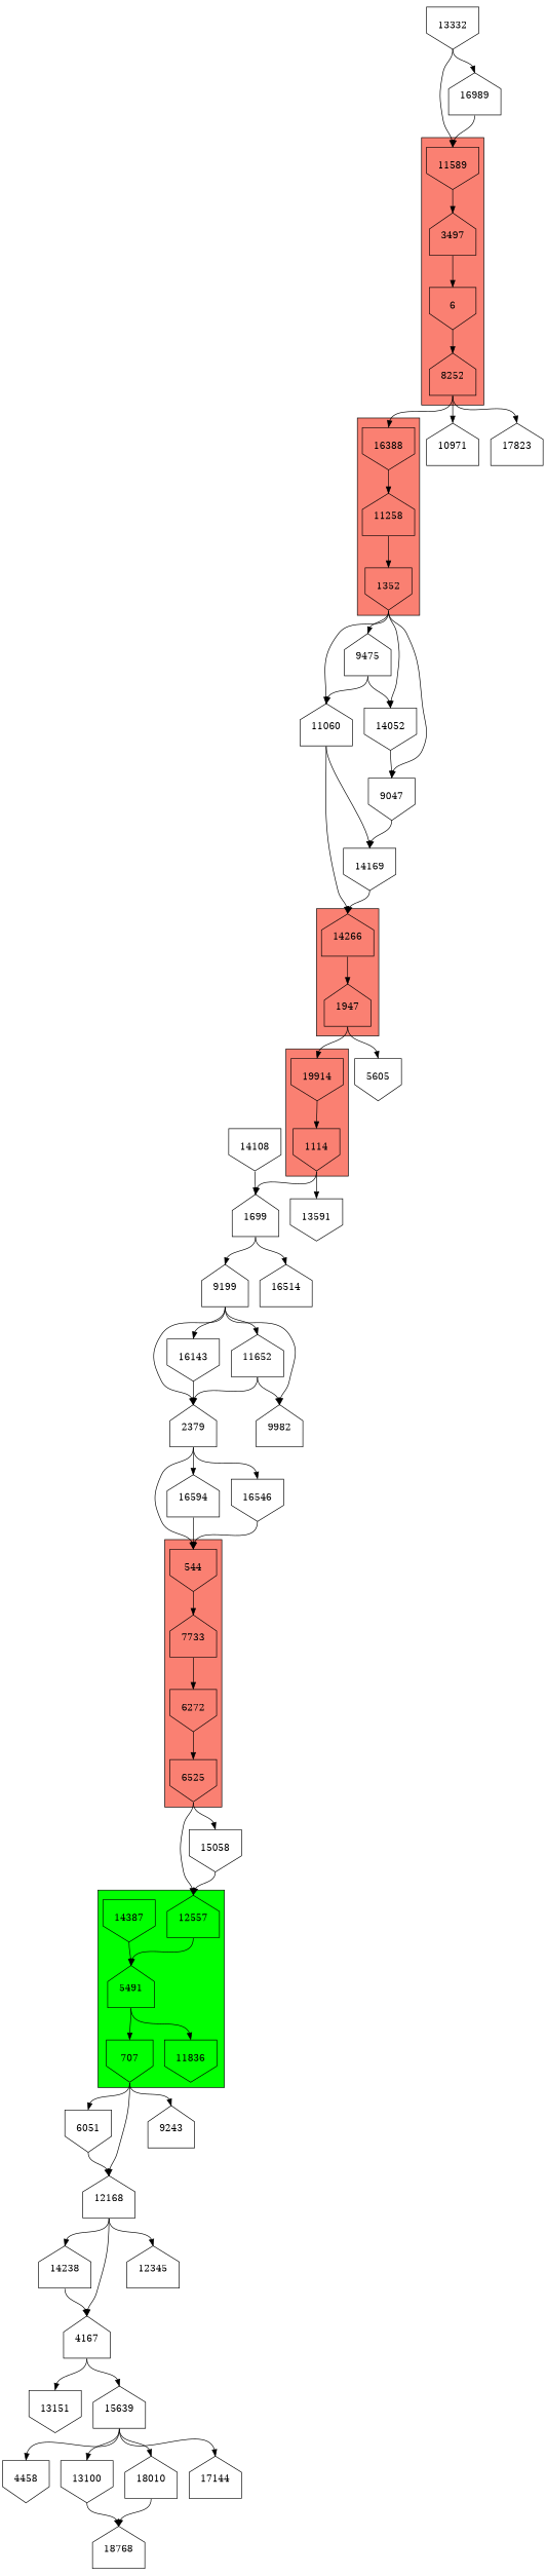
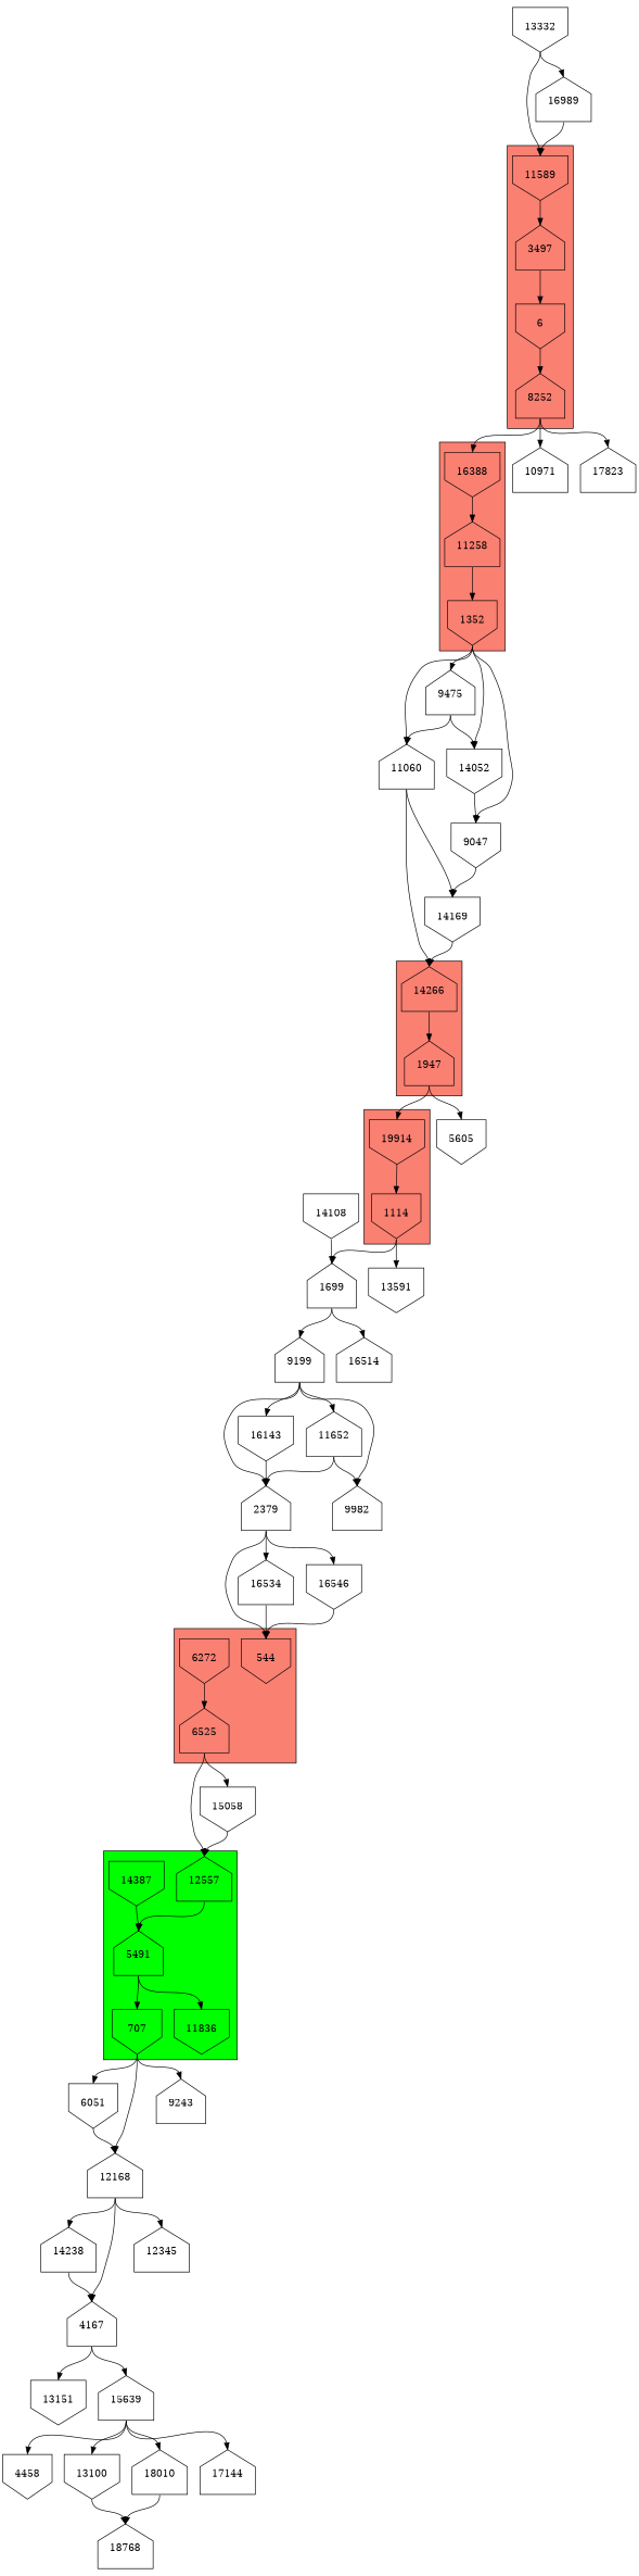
  digraph {
    node [shape=house]
    edge [headport=n tailport=s]
    544 [height=1 shape=invhouse width=1]
-   7733 [height=1 width=1]
    6272 [height=1 shape=invhouse width=1]
-   6525 [height=1 shape=invhouse width=1]
+   6525 [height=1 width=1]
    12557 [height=1 width=1]
    14387 [height=1 shape=invhouse width=1]
    5491 [height=1 width=1]
    707 [height=1 shape=invhouse width=1]
    11836 [height=1 shape=invhouse width=1]
    19914 [height=1 shape=invhouse width=1]
    1114 [height=1 shape=invhouse width=1]
    14266 [height=1 width=1]
    1947 [height=1 width=1]
    16388 [height=1 shape=invhouse width=1]
    11258 [height=1 width=1]
    1352 [height=1 shape=invhouse width=1]
    11589 [height=1 shape=invhouse width=1]
    3497 [height=1 width=1]
    6 [height=1 shape=invhouse width=1]
    8252 [height=1 width=1]
    15058 [height=1 shape=invhouse width=1]
    6051 [height=1 shape=invhouse width=1]
    12168 [height=1 width=1]
    9243 [height=1 width=1]
    1699 [height=1 width=1]
    13591 [height=1 shape=invhouse width=1]
    5605 [height=1 shape=invhouse width=1]
    11060 [height=1 width=1]
    9047 [height=1 shape=invhouse width=1]
    9475 [height=1 width=1]
    14052 [height=1 shape=invhouse width=1]
    10971 [height=1 width=1]
    17823 [height=1 width=1]
    4167 [height=1 width=1]
    14238 [height=1 width=1]
    12345 [height=1 width=1]
    9199 [height=1 width=1]
    16514 [height=1 width=1]
    14169 [height=1 shape=invhouse width=1]
    13151 [height=1 shape=invhouse width=1]
    15639 [height=1 width=1]
    4458 [height=1 shape=invhouse width=1]
    13100 [height=1 shape=invhouse width=1]
    18010 [height=1 width=1]
    17144 [height=1 width=1]
    18768 [height=1 width=1]
    2379 [height=1 width=1]
-   16534 [height=1 width=1 label=16594]
+   16534 [height=1 width=1]
    16546 [height=1 shape=invhouse width=1]
    9982 [height=1 width=1]
    11652 [height=1 width=1]
    16143 [height=1 shape=invhouse width=1]
    13332 [height=1 shape=invhouse width=1]
    n54 [height=1 label=16989 width=1]
    14108 [height=1 shape=invhouse width=1]
    subgraph cluster_1 {
      fillcolor=salmon
      style=filled
      544
-     7733
      6272
      6525
    }
    subgraph cluster_2 {
      fillcolor=green
      style=filled
      12557
      14387
      5491
      707
      11836
    }
    subgraph cluster_3 {
      fillcolor=salmon
      style=filled
      19914
      1114
    }
    subgraph cluster_4 {
      fillcolor=salmon
      style=filled
      14266
      1947
    }
    subgraph cluster_5 {
      fillcolor=salmon
      style=filled
      16388
      11258
      1352
    }
    subgraph cluster_6 {
      fillcolor=salmon
      style=filled
      11589
      3497
      6
      8252
    }
-   544 -> 7733
-   7733 -> 6272
    6272 -> 6525
    6525 -> 12557
    6525 -> 15058
    12557 -> 5491
    14387 -> 5491
    5491 -> 707
    5491 -> 11836
    707 -> 6051
    707 -> 12168
    707 -> 9243
    19914 -> 1114
    1114 -> 1699
    1114 -> 13591
    14266 -> 1947
    1947 -> 19914
    1947 -> 5605
    16388 -> 11258
    11258 -> 1352
    1352 -> 11060
    1352 -> 9047
    1352 -> 9475
    1352 -> 14052
    11589 -> 3497
    3497 -> 6
    6 -> 8252
    8252 -> 16388
    8252 -> 10971
    8252 -> 17823
    15058 -> 12557
    6051 -> 12168
    12168 -> 4167
    12168 -> 14238
    12168 -> 12345
    1699 -> 9199
    1699 -> 16514
    11060 -> 14266
    11060 -> 14169
    9047 -> 14169
    9475 -> 11060
    9475 -> 14052
    14052 -> 9047
    4167 -> 13151
    4167 -> 15639
    14238 -> 4167
    9199 -> 2379
    9199 -> 9982
    9199 -> 11652
    9199 -> 16143
    14169 -> 14266
    15639 -> 4458
    15639 -> 13100
    15639 -> 18010
    15639 -> 17144
    13100 -> 18768
    18010 -> 18768
    2379 -> 544
    2379 -> 16534
    2379 -> 16546
    16534 -> 544
    16546 -> 544
    11652 -> 2379
    11652 -> 9982
    16143 -> 2379
    13332 -> 11589
    13332 -> n54
    n54 -> 11589
    14108 -> 1699
  }
